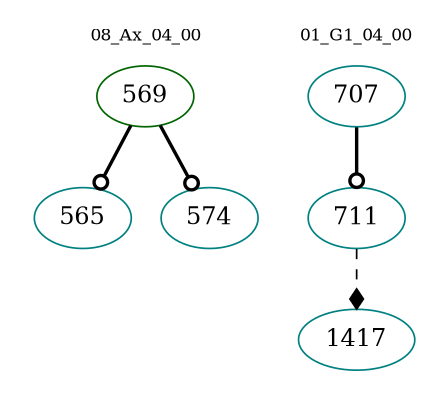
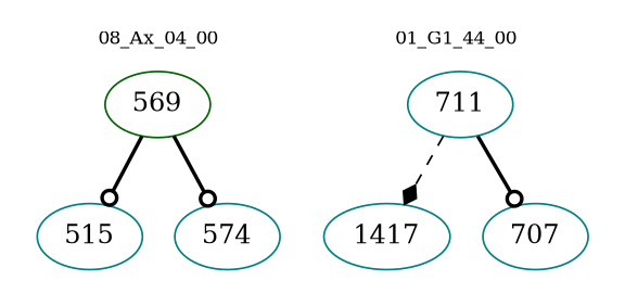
  digraph {
    node [color=teal]
    edge [arrowhead=odot color=black style=bold]
    n1 [color=darkgreen label=569]
-   n2 [label=565]
+   n2 [label=515]
    n3 [label=574]
    n4 [label=711]
    n5 [label=1417]
    n6 [label=707]
    subgraph cluster_1 {
      color=white
      fontsize=10
      label="08_Ax_04_00"
      n1
      n2
      n3
    }
    subgraph cluster_2 {
      color=white
      fontsize=10
-     label="01_G1_04_00"
+     label="01_G1_44_00"
      n4
      n5
      n6
    }
    n1 -> n2
    n1 -> n3
    n4 -> n5 [arrowhead=diamond style=dashed]
-   n6 -> n4
+   n4 -> n6
  }
